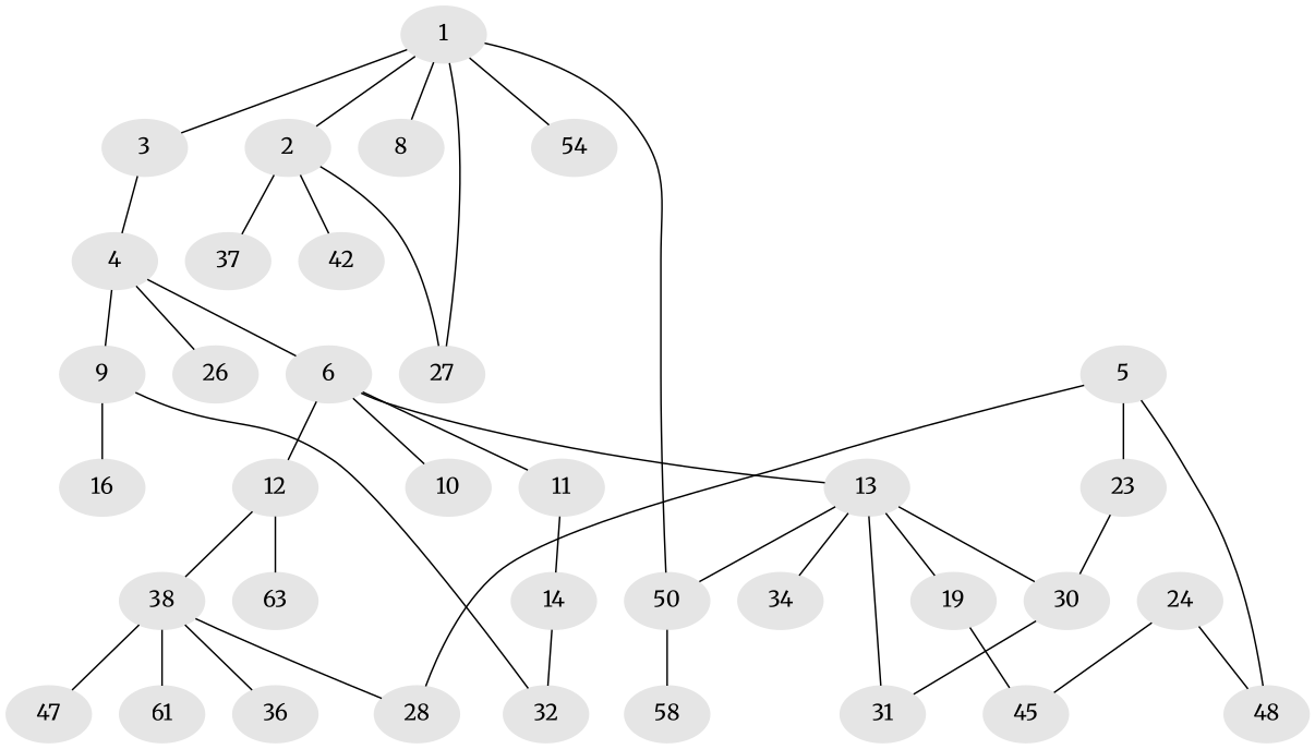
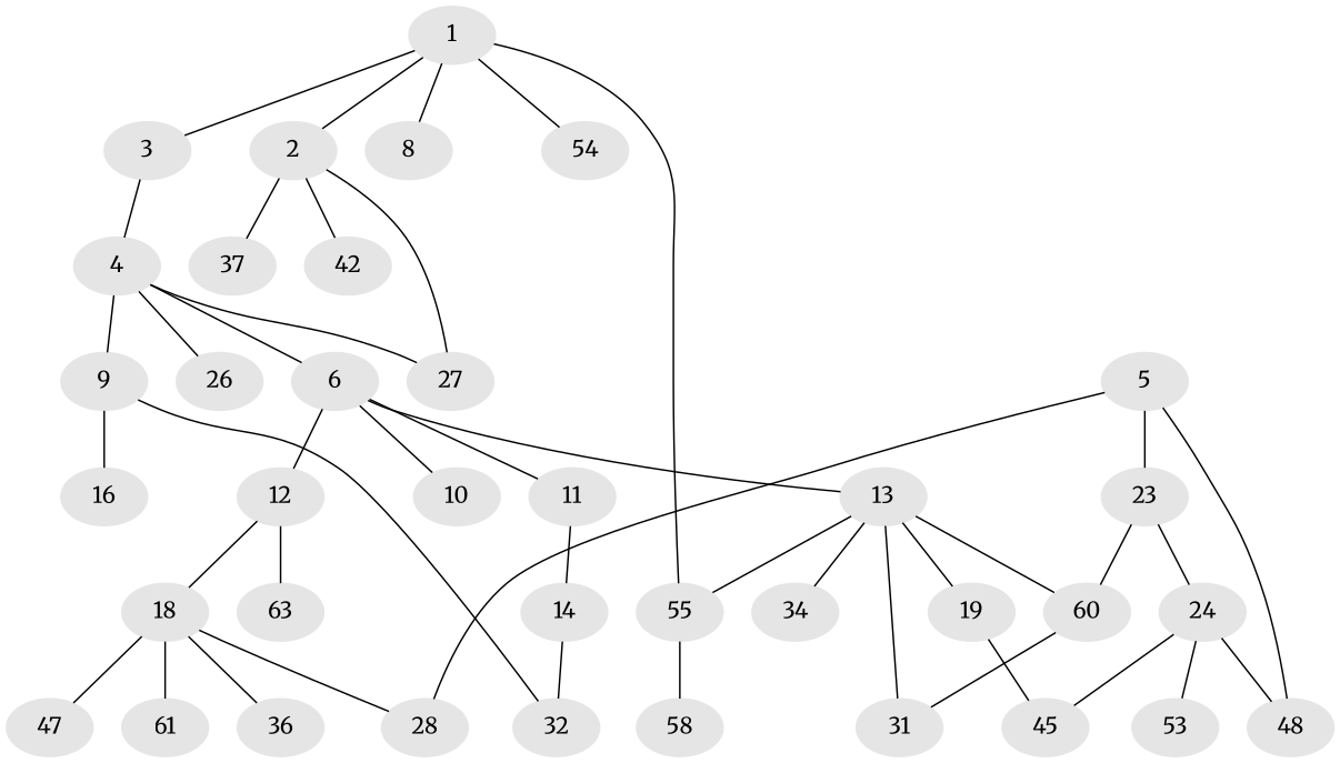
  graph {
    fontname=Merriweather
    node [color=gray90 fontname=Merriweather style=filled]
    edge [fontname=Merriweather]
    1 [super="+17"]
    2 [super="+15"]
    3
    8 [super="+35"]
    27
    n6 [label=54]
-   55 [super="+56" label=50]
+   55 [super="+56"]
    37 [super="+40"]
    42
    4 [super="+60"]
    58 [super="+59"]
    5 [super="+21"]
    23
    28
    48
    6 [super="+7"]
    9 [super="+22"]
    26 [super="+50"]
    10 [super="+44"]
    11 [super="+54"]
    12 [super="+38"]
    13 [super="+20"]
    16
    32 [super="+41"]
-   30 [super="+46"]
+   30 [super="+46" label=60]
    24 [super="+43"]
    14
-   18 [super="+25" label=38]
+   18 [super="+25"]
    63
    19 [super="+29"]
    31 [super="+33"]
    34
    36
    47 [super="+51"]
    61
    45 [super="+57"]
+   53
    1 -- 2
    1 -- 3
    1 -- 8
-   1 -- 27
+   4 -- 27
    1 -- n6
    1 -- 55
    2 -- 27
    2 -- 37
    2 -- 42
    3 -- 4
    55 -- 58
    4 -- 6
    4 -- 9
    4 -- 26
    5 -- 23
    5 -- 28
    5 -- 48
    23 -- 30
+   23 -- 24
    6 -- 10
    6 -- 11
    6 -- 12 [weight=2]
    6 -- 13
    9 -- 16
    9 -- 32
    11 -- 14
    12 -- 18
    12 -- 63
    13 -- 55
    13 -- 30 [weight=2]
    13 -- 19
    13 -- 31
    13 -- 34
    30 -- 31
    24 -- 48
    24 -- 45
+   24 -- 53
    14 -- 32
    18 -- 28
    18 -- 36
    18 -- 47
    18 -- 61
    19 -- 45
  }
